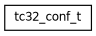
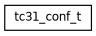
  digraph {
    rankdir=LR
-   n1 [color=black fillcolor=white fontname=Helvetica fontsize=10 height=0.2 label=tc32_conf_t shape=record style=filled width=0.4]
+   n1 [color=black fillcolor=white fontname=Helvetica fontsize=10 height=0.2 label=tc31_conf_t shape=record style=filled width=0.4]
  }
